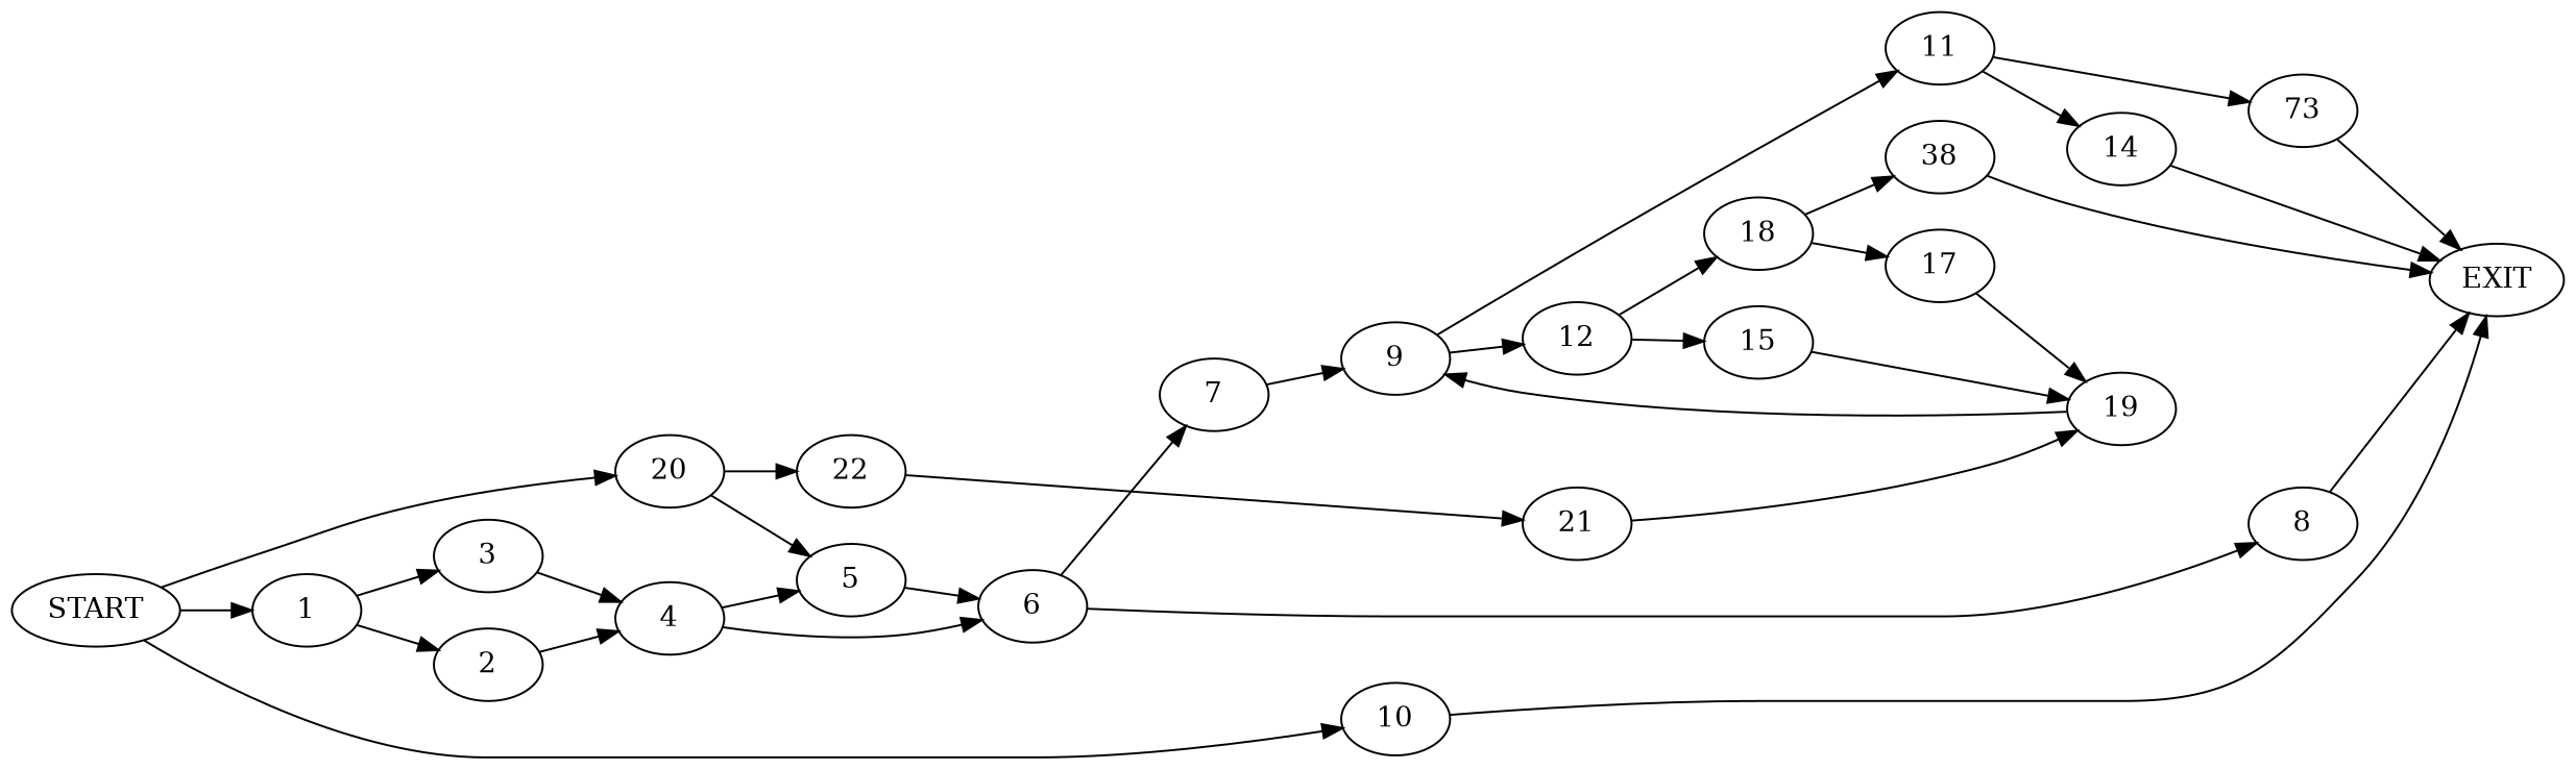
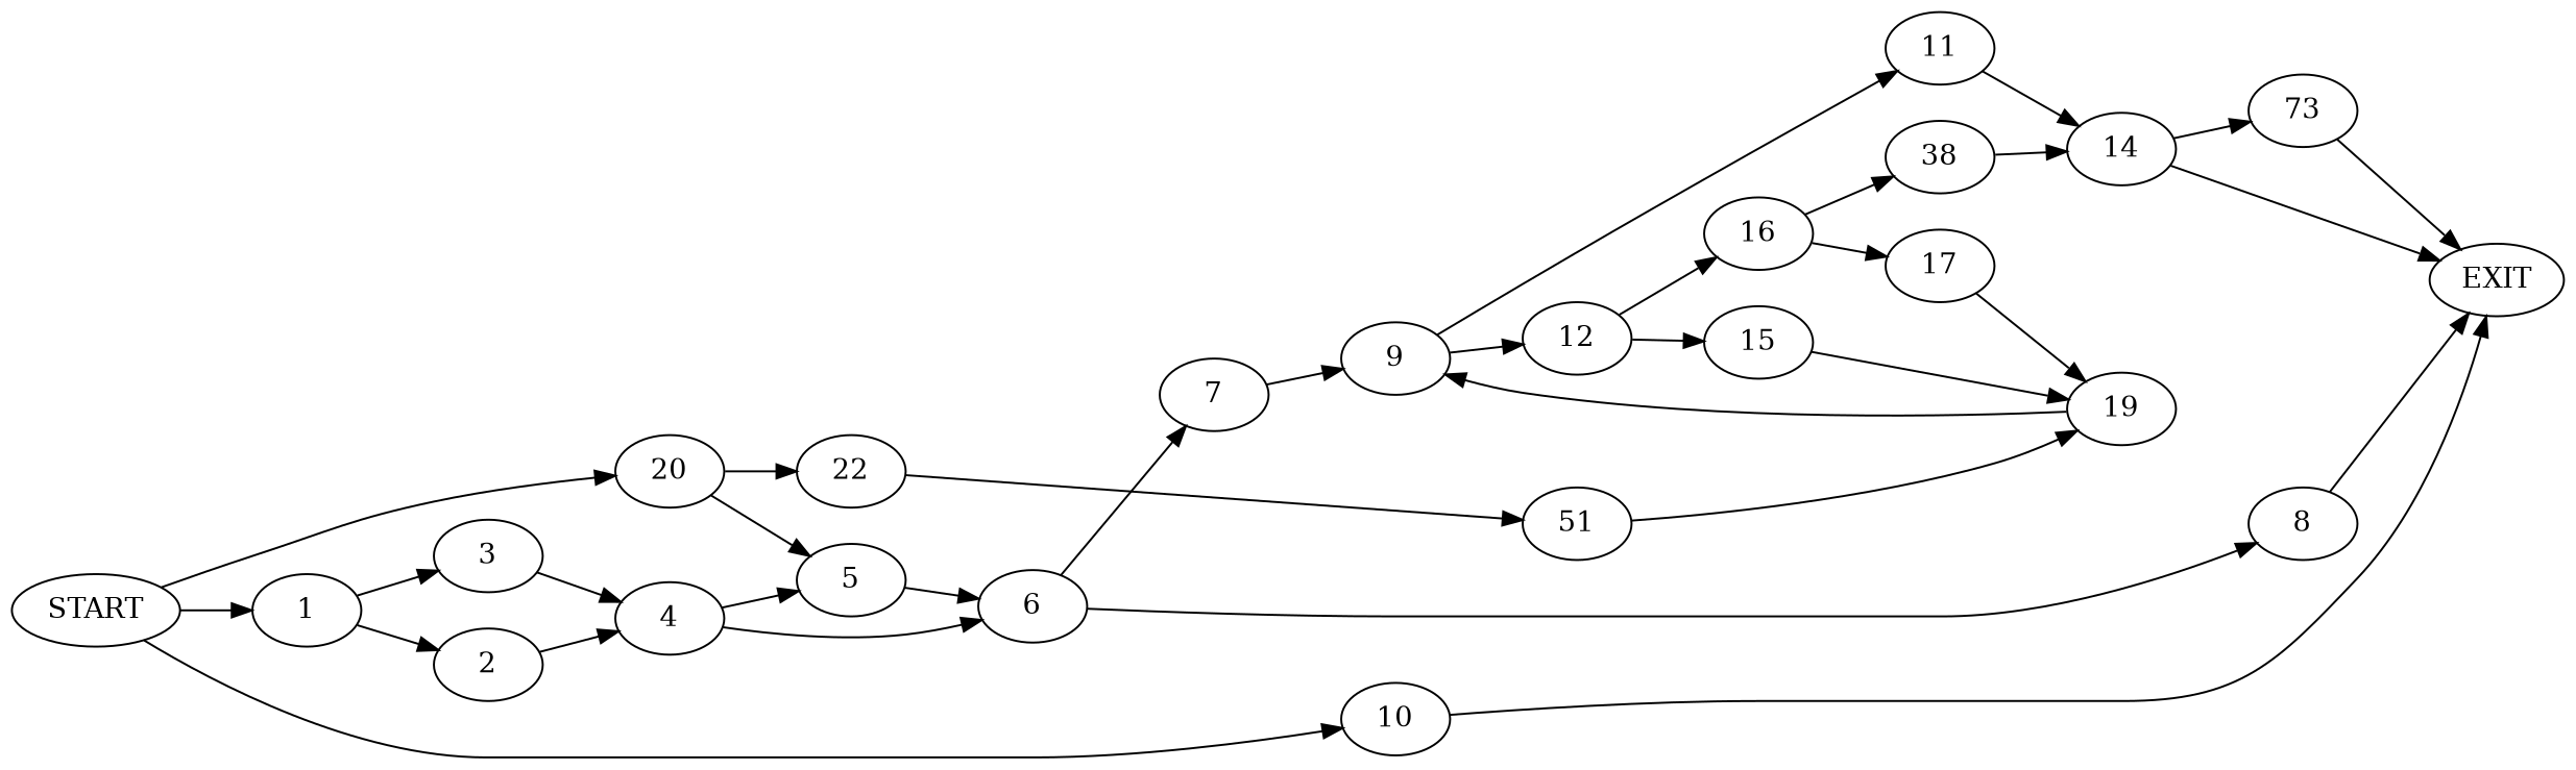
  digraph {
    rankdir=LR
    n1 [label=START]
    1
    10
    20
    2
    3
    n7 [label=EXIT]
    5
    22
    4
    6
    7
    8
    9
    11
    12
    n17 [label=73]
    14
    15
-   16 [label=18]
+   16
    19
    17
    n23 [label=38]
-   21
+   21 [label=51]
    n1 -> 1
    n1 -> 10
    n1 -> 20
    1 -> 2
    1 -> 3
    10 -> n7
    20 -> 5
    20 -> 22
    2 -> 4
    3 -> 4
    5 -> 6
    22 -> 21
    4 -> 5
    4 -> 6
    6 -> 7
    6 -> 8
    7 -> 9
    8 -> n7
    9 -> 11
    9 -> 12
-   11 -> n17
+   14 -> n17
    11 -> 14
    12 -> 15
    12 -> 16
    n17 -> n7
    14 -> n7
    15 -> 19
    16 -> 17
    16 -> n23
    19 -> 9
    17 -> 19
-   n23 -> n7
+   n23 -> 14
    21 -> 19
  }
